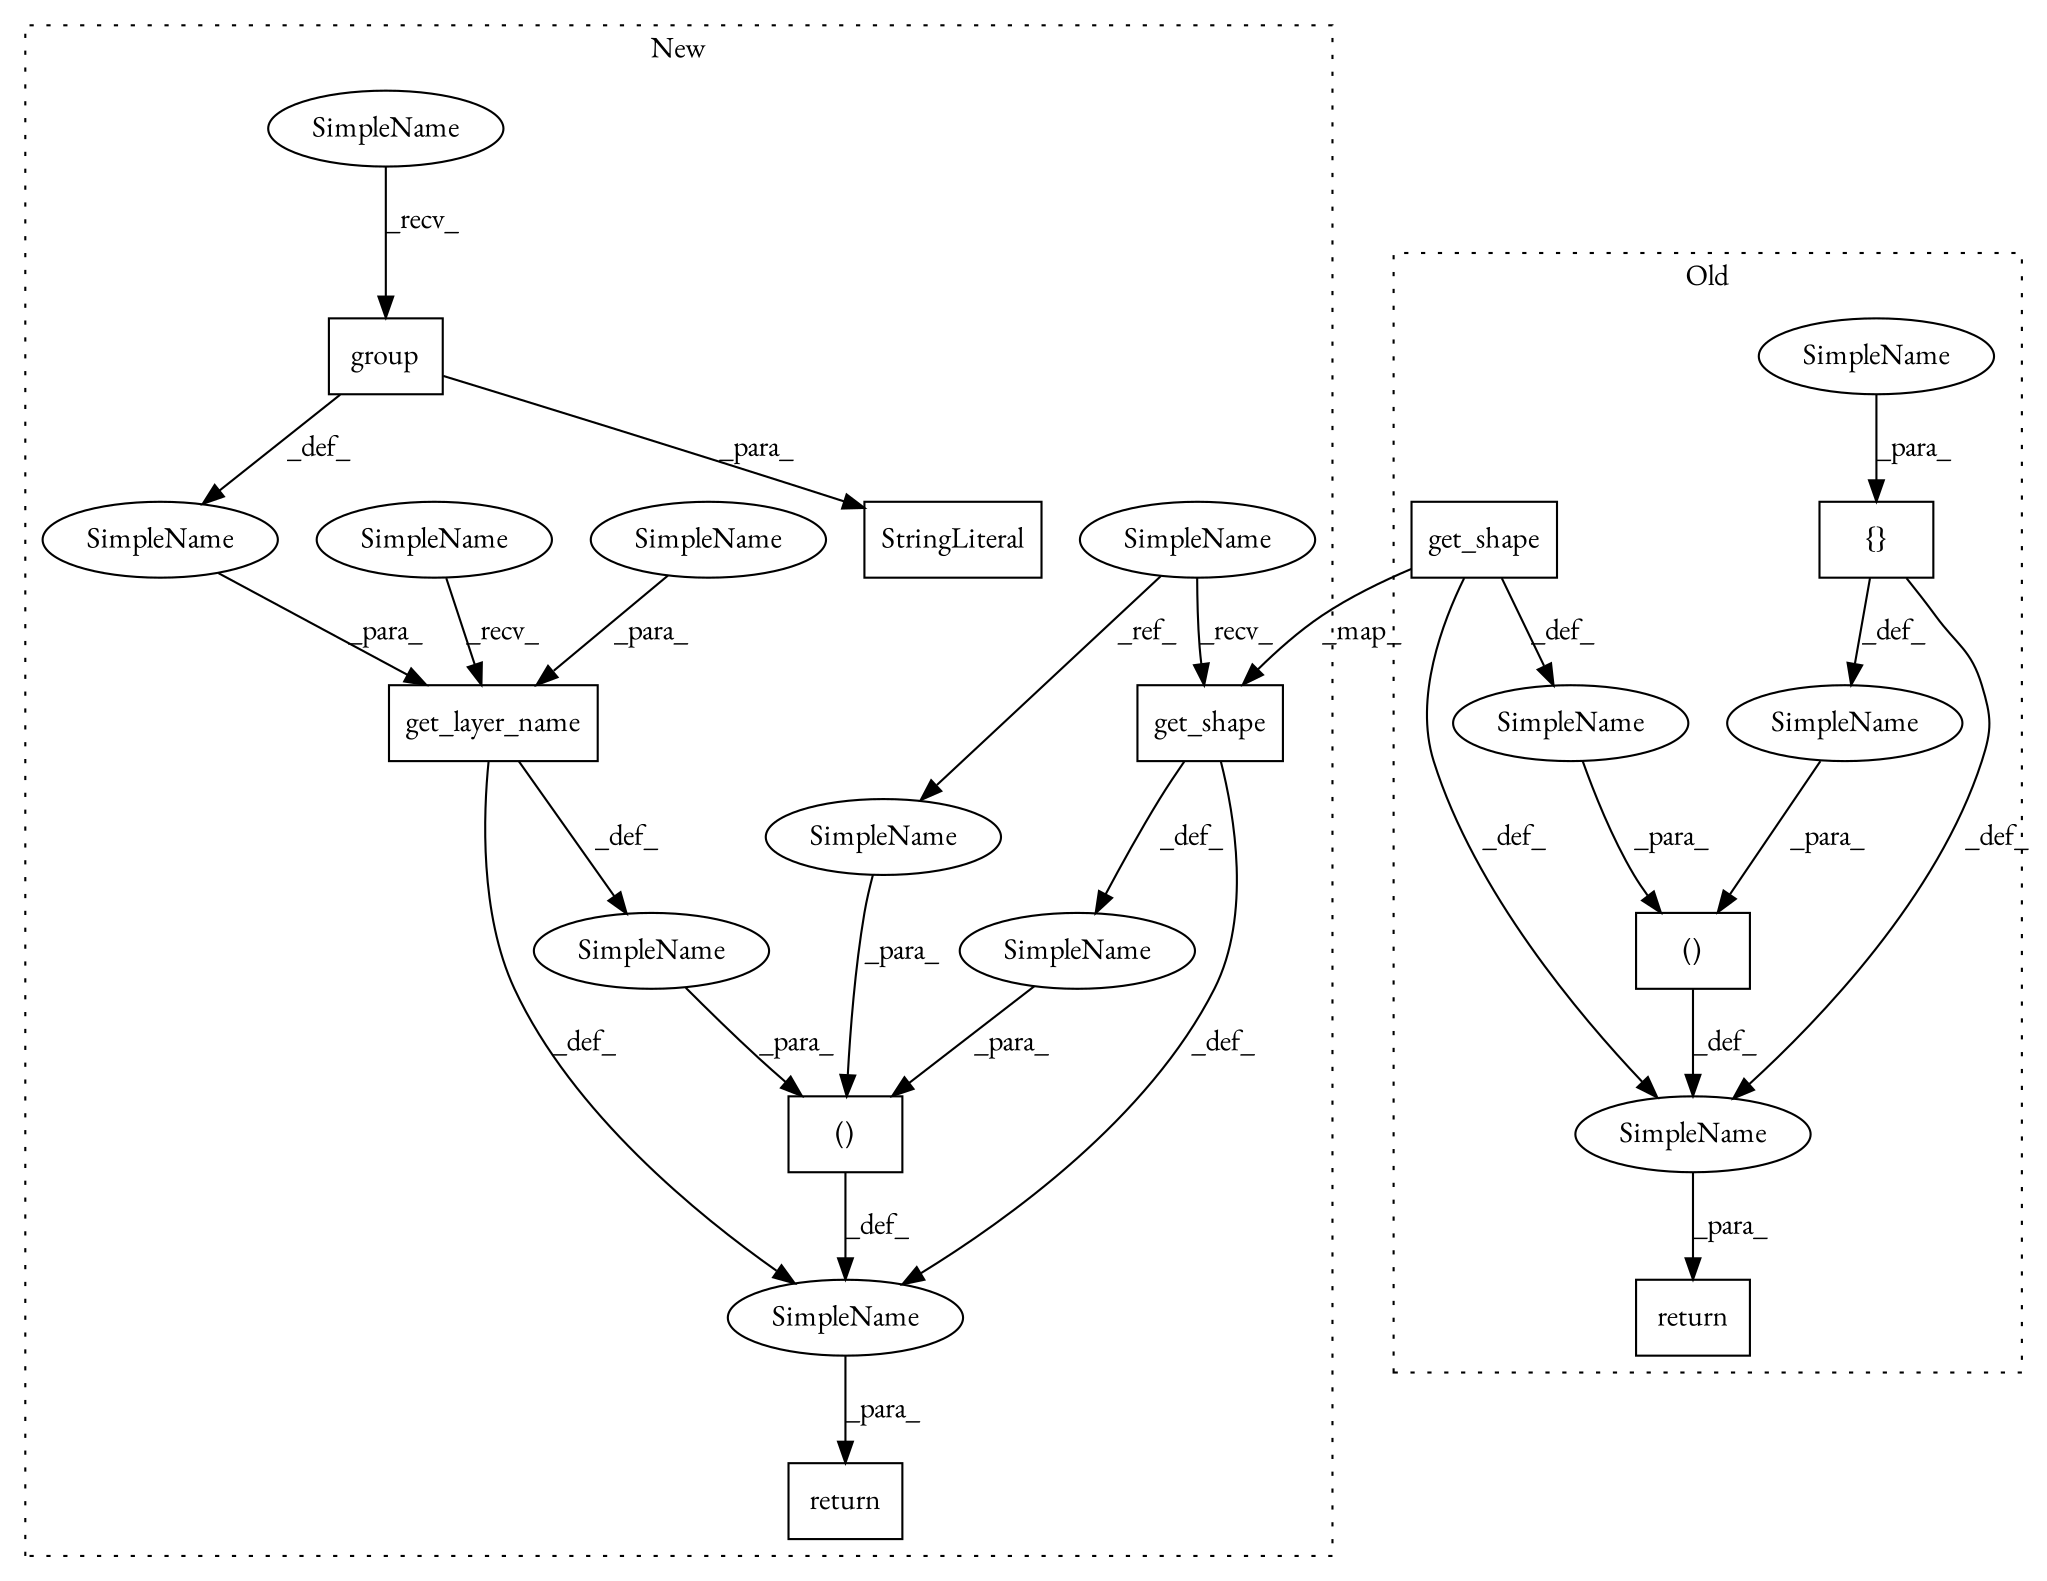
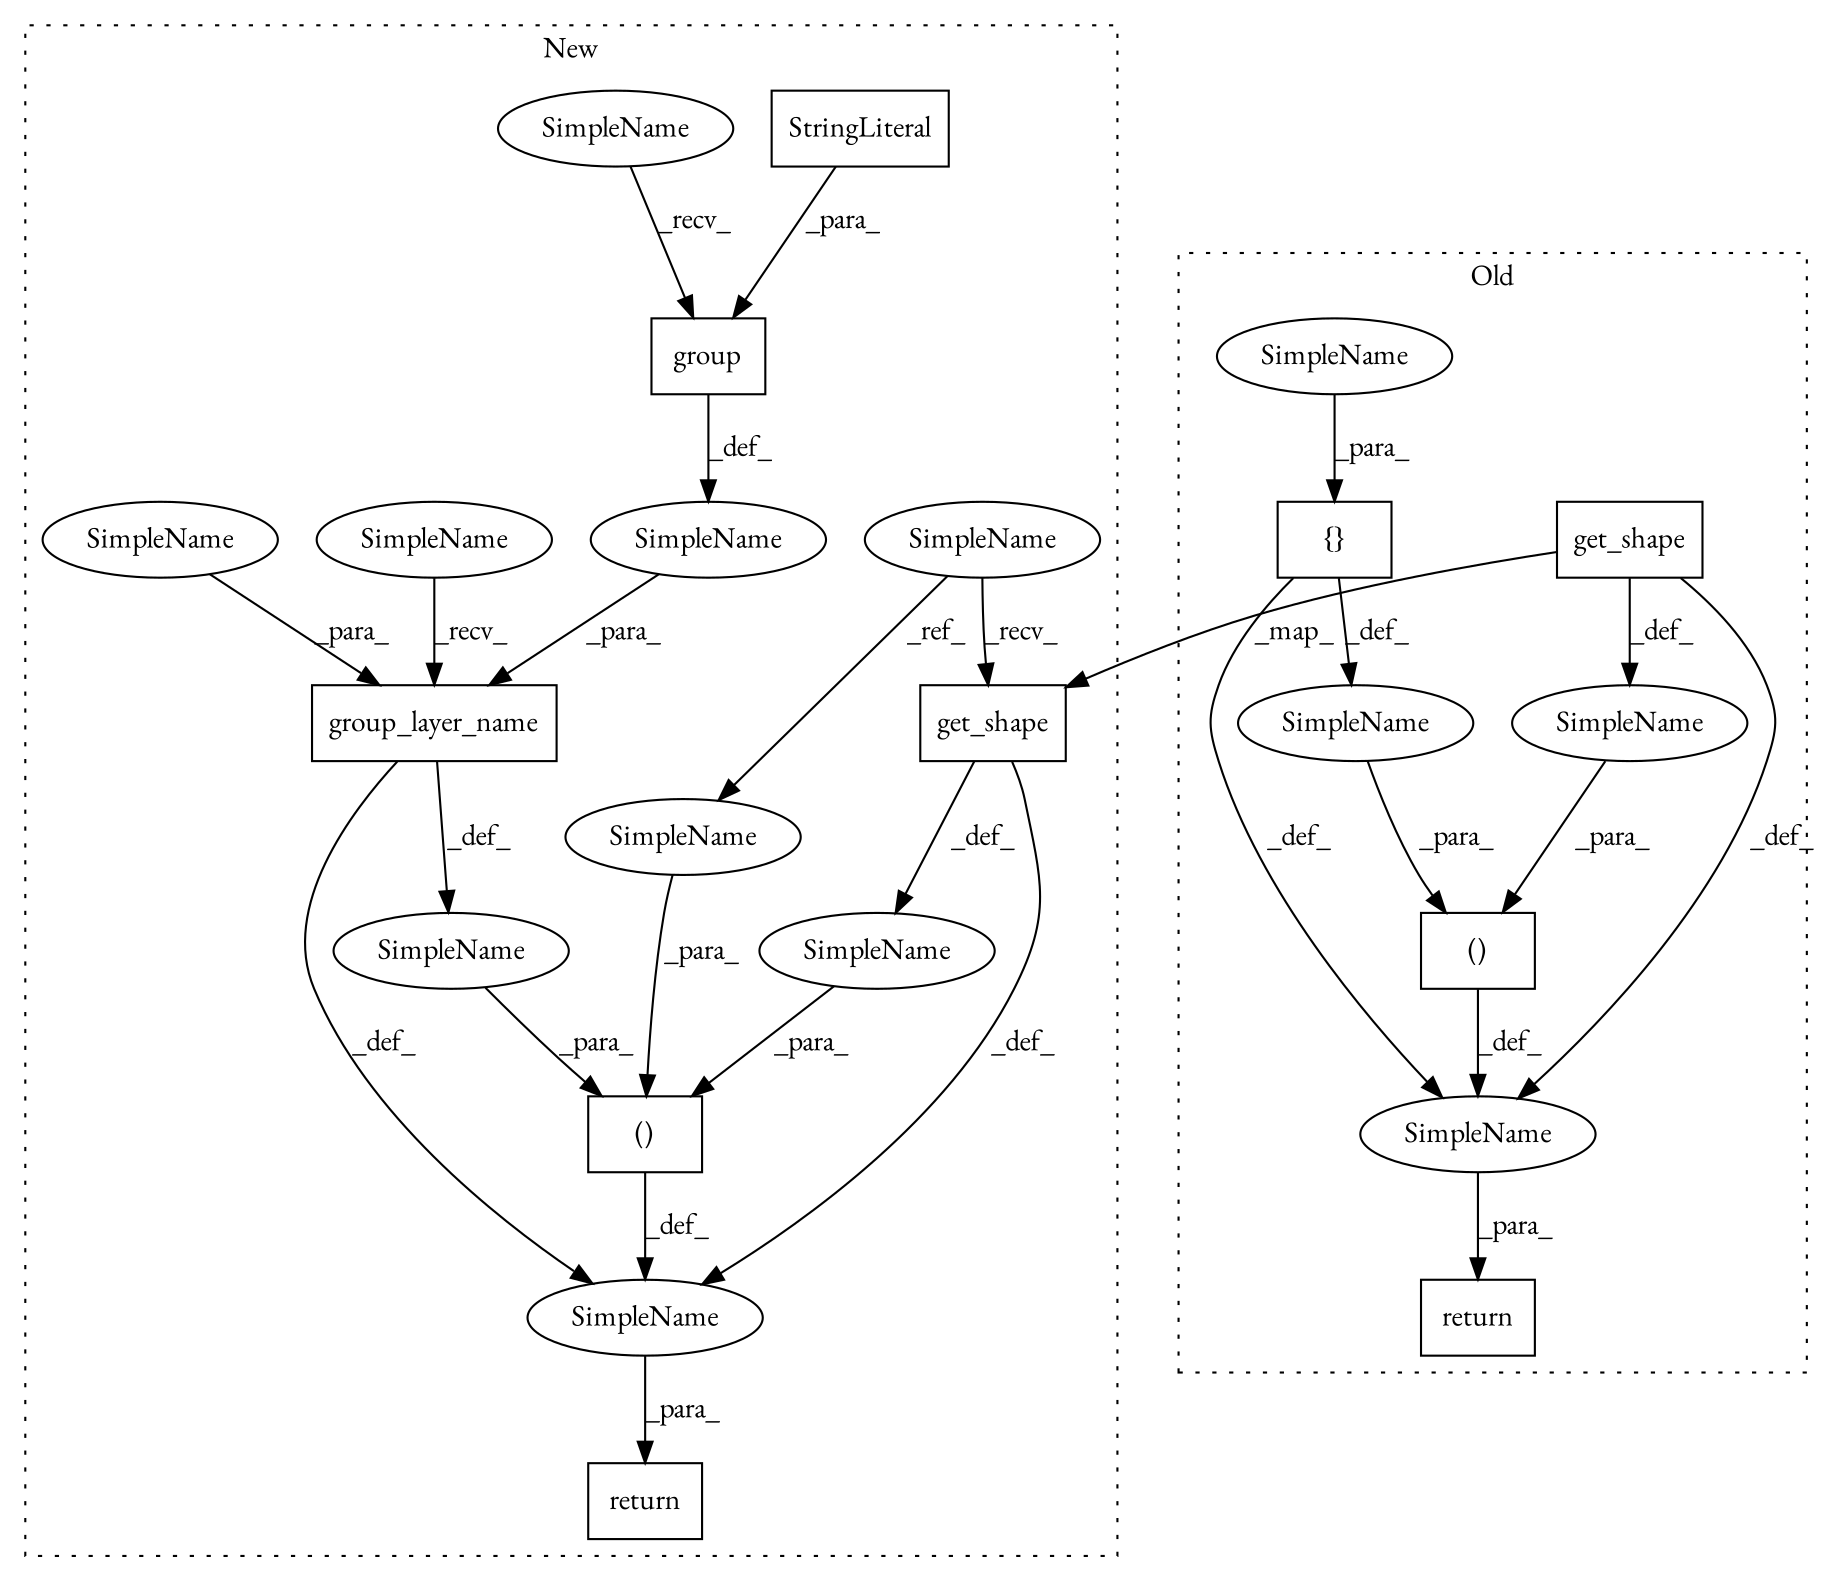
  digraph {
    fontname="EB Garamond"
    node [a=42 fontname="EB Garamond" shape=ellipse]
    edge [fontname="EB Garamond"]
    n1 [a=32 l="10,1" label=get_shape s="7651,7666" shape=box]
    n2 [a=106 l=43 label="()" s=7649 shape=box]
    n3 [label=SimpleName]
    n4 [a=4 l="1,1" label="{}" s="7689,7691" shape=box]
    n5 [label=SimpleName]
    n6 [label=SimpleName]
    n7 [a=41 l=12 label=return s=7637 shape=box]
    n8 [l=1 label=SimpleName s=7690]
    n9 [a=32 l="10,1" label=get_shape s="7841,7856" shape=box]
    n10 [a=106 l=86 label="()" s=7839 shape=box]
    n11 [l=1 label=SimpleName s=7749]
    n12 [label=SimpleName]
    n13 [label=SimpleName]
    n14 [label=SimpleName]
    n15 [a=41 l=12 label=return s=7827 shape=box]
-   n16 [a=32 l="15,1" label=get_layer_name s="7875,7910" shape=box]
+   n16 [a=32 l="15,1" label=group_layer_name s="7875,7910" shape=box]
    n17 [label=SimpleName]
    n18 [a=32 l="6,1" label=group s="7897,7909" shape=box]
    n19 [a=45 l=6 label=StringLiteral s=7903 shape=box]
    n20 [l=1 label=SimpleName s=7895]
    n21 [l=1 label=SimpleName s=7924]
    n22 [l=4 label=SimpleName s=7870]
    n23 [l=4 label=SimpleName s=7890]
    subgraph cluster_1 {
      label=Old
      style=dotted
      n1
      n2
      n3
      n4
      n5
      n6
      n7
      n8
    }
    subgraph cluster_2 {
      label=New
      style=dotted
      n9
      n10
      n11
      n12
      n13
      n14
      n15
      n16
      n17
      n18
      n19
      n20
      n21
      n22
      n23
    }
    n1 -> n3 [label=_def_]
    n1 -> n6 [label=_def_]
    n1 -> n9 [label=_map_]
    n2 -> n6 [label=_def_]
    n3 -> n2 [label=_para_]
    n4 -> n5 [label=_def_]
    n4 -> n6 [label=_def_]
    n5 -> n2 [label=_para_]
    n6 -> n7 [label=_para_]
    n8 -> n4 [label=_para_]
    n9 -> n13 [label=_def_]
    n9 -> n14 [label=_def_]
    n10 -> n14 [label=_def_]
    n11 -> n9 [label=_recv_]
    n11 -> n21 [label=_ref_]
    n12 -> n10 [label=_para_]
    n13 -> n10 [label=_para_]
    n14 -> n15 [label=_para_]
    n16 -> n12 [label=_def_]
    n16 -> n14 [label=_def_]
    n17 -> n16 [label=_para_]
    n18 -> n17 [label=_def_]
-   n18 -> n19 [label=_para_]
+   n19 -> n18 [label=_para_]
    n20 -> n18 [label=_recv_]
    n21 -> n10 [label=_para_]
    n22 -> n16 [label=_recv_]
    n23 -> n16 [label=_para_]
  }
